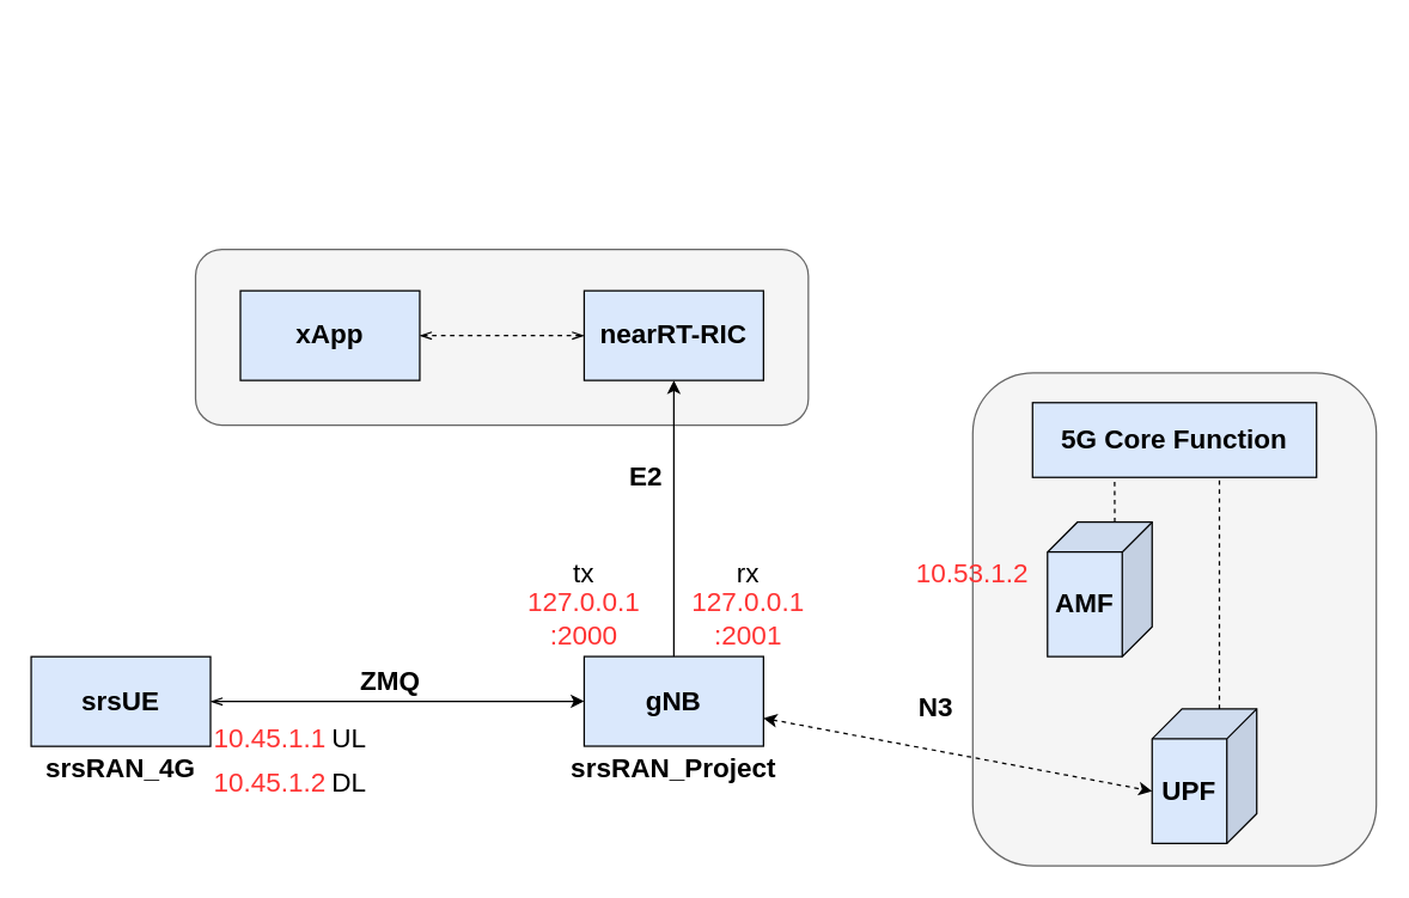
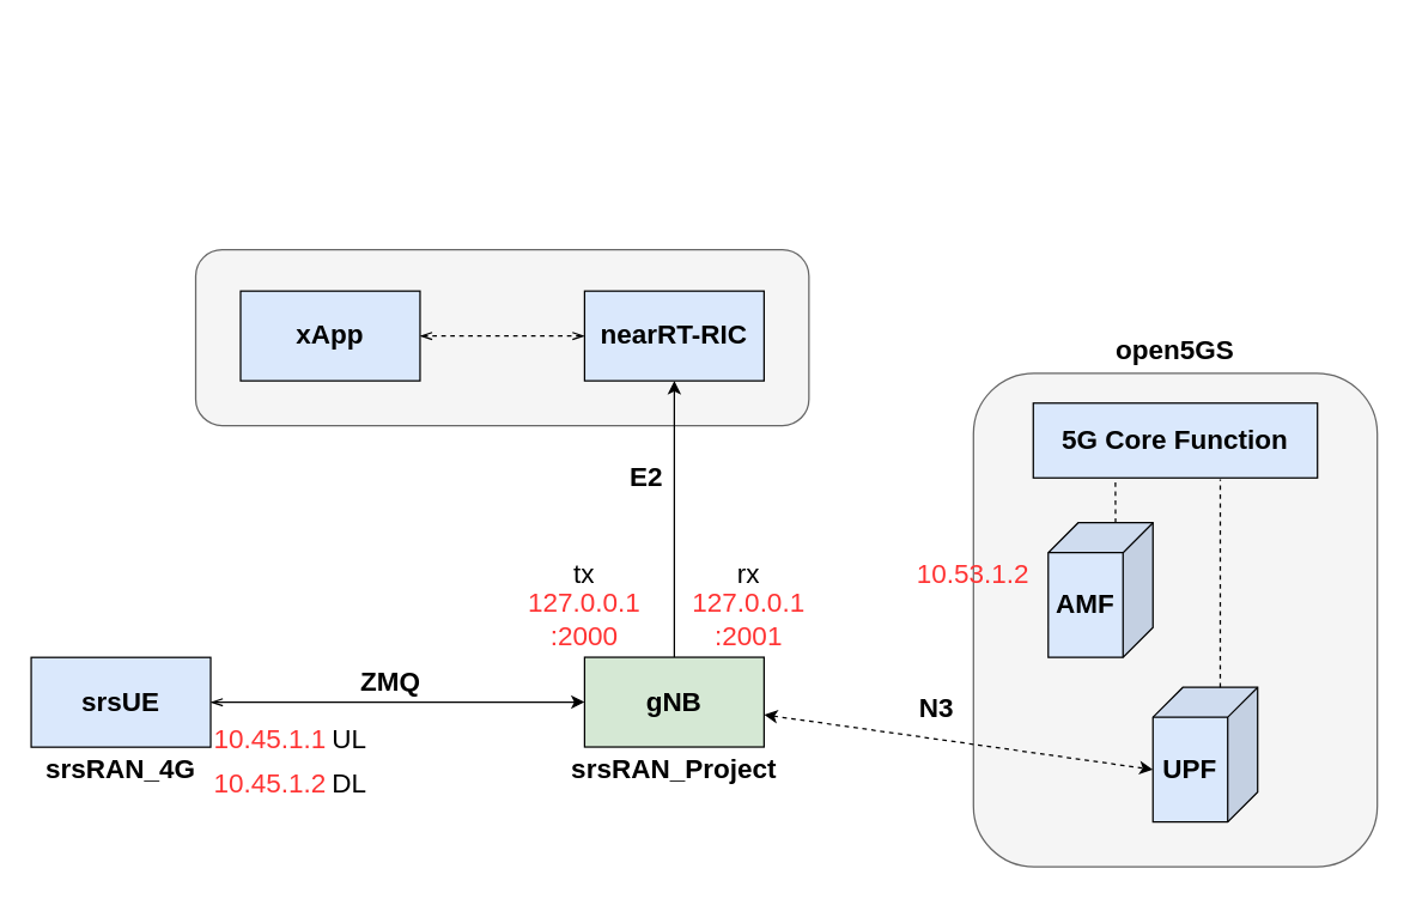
  <mxCell id="0" />
  <mxCell id="1" parent="0" />
  <mxCell id="2" value="" style="rounded=1;whiteSpace=wrap;html=1;fillColor=#f5f5f5;fontColor=#333333;strokeColor=#666666;rotation=90;" parent="1" vertex="1"><mxGeometry x="276.25" y="20.25" width="117.5" height="410" as="geometry" /></mxCell>
  <mxCell id="3" value="" style="rounded=1;whiteSpace=wrap;html=1;fillColor=#f5f5f5;fontColor=#333333;strokeColor=#666666;" parent="1" vertex="1"><mxGeometry x="650" y="249" width="270" height="330" as="geometry" /></mxCell>
  <mxCell id="4" style="edgeStyle=orthogonalEdgeStyle;rounded=0;orthogonalLoop=1;jettySize=auto;html=1;exitX=1;exitY=0.5;exitDx=0;exitDy=0;startArrow=openThin;startFill=0;fontSize=18;" parent="1" source="6" target="10" edge="1"><mxGeometry relative="1" as="geometry" /></mxCell>
  <mxCell id="5" value="ZMQ" style="edgeLabel;html=1;align=center;verticalAlign=middle;resizable=0;points=[];fontSize=18;fontStyle=1" parent="4" vertex="1" connectable="0"><mxGeometry relative="1" as="geometry"><mxPoint x="-5" y="-13" as="offset" /></mxGeometry></mxCell>
  <mxCell id="6" value="srsUE" style="rounded=0;whiteSpace=wrap;html=1;fillColor=#dae8fc;strokeColor=#000000;fontSize=18;fontStyle=1" parent="1" vertex="1"><mxGeometry x="20" y="439" width="120" height="60" as="geometry" /></mxCell>
  <mxCell id="7" value="srsRAN_4G" style="text;html=1;align=center;verticalAlign=middle;whiteSpace=wrap;rounded=0;fontSize=18;fontStyle=1" parent="1" vertex="1"><mxGeometry x="50" y="499" width="60" height="30" as="geometry" /></mxCell>
  <mxCell id="8" style="edgeStyle=orthogonalEdgeStyle;rounded=0;orthogonalLoop=1;jettySize=auto;html=1;exitX=0.5;exitY=0;exitDx=0;exitDy=0;entryX=0.5;entryY=1;entryDx=0;entryDy=0;" parent="1" source="10" target="23" edge="1"><mxGeometry relative="1" as="geometry" /></mxCell>
  <mxCell id="9" value="&lt;b&gt;&lt;font style=&quot;font-size: 18px;&quot;&gt;E2&lt;/font&gt;&lt;/b&gt;" style="edgeLabel;html=1;align=center;verticalAlign=middle;resizable=0;points=[];" parent="8" vertex="1" connectable="0"><mxGeometry x="0.083" y="-2" relative="1" as="geometry"><mxPoint x="-22" y="-20" as="offset" /></mxGeometry></mxCell>
- <mxCell id="10" value="gNB" style="rounded=0;whiteSpace=wrap;html=1;fillColor=#dae8fc;strokeColor=#000000;fontSize=18;fontStyle=1" parent="1" vertex="1"><mxGeometry x="390" y="438.9" width="120" height="60" as="geometry" /></mxCell>
+ <mxCell id="10" value="gNB" style="rounded=0;whiteSpace=wrap;html=1;fillColor=#d5e8d4;strokeColor=#000000;fontSize=18;fontStyle=1;" parent="1" vertex="1"><mxGeometry x="390" y="438.9" width="120" height="60" as="geometry" /></mxCell>
  <mxCell id="11" value="srsRAN_Project" style="text;html=1;align=center;verticalAlign=middle;whiteSpace=wrap;rounded=0;fontSize=18;fontStyle=1" parent="1" vertex="1"><mxGeometry x="420" y="498.9" width="60" height="30" as="geometry" /></mxCell>
  <mxCell id="12" value="10.45.1.1" style="text;html=1;align=center;verticalAlign=middle;whiteSpace=wrap;rounded=0;fontColor=#FF3333;fontSize=18;" parent="1" vertex="1"><mxGeometry x="150" y="479" width="60" height="30" as="geometry" /></mxCell>
  <mxCell id="13" value="10.45.1.2" style="text;html=1;align=center;verticalAlign=middle;whiteSpace=wrap;rounded=0;fontColor=#FF3333;fontSize=18;" parent="1" vertex="1"><mxGeometry x="150" y="509" width="60" height="30" as="geometry" /></mxCell>
  <mxCell id="14" value="&lt;font style=&quot;font-size: 18px;&quot;&gt;AMF&lt;/font&gt;" style="shape=cube;whiteSpace=wrap;html=1;boundedLbl=1;backgroundOutline=1;darkOpacity=0.05;darkOpacity2=0.1;flipH=1;fillColor=#dae8fc;strokeColor=#000000;fontStyle=1" parent="1" vertex="1"><mxGeometry x="700" y="349" width="70" height="90" as="geometry" /></mxCell>
- <mxCell id="15" value="&lt;font style=&quot;font-size: 18px;&quot;&gt;UPF&lt;/font&gt;" style="shape=cube;whiteSpace=wrap;html=1;boundedLbl=1;backgroundOutline=1;darkOpacity=0.05;darkOpacity2=0.1;flipH=1;fillColor=#dae8fc;strokeColor=#000000;fontStyle=1" parent="1" vertex="1"><mxGeometry x="770" y="474" width="70" height="90" as="geometry" /></mxCell>
+ <mxCell id="15" value="&lt;font style=&quot;font-size: 18px;&quot;&gt;UPF&lt;/font&gt;" style="shape=cube;whiteSpace=wrap;html=1;boundedLbl=1;backgroundOutline=1;darkOpacity=0.05;darkOpacity2=0.1;flipH=1;fillColor=#dae8fc;strokeColor=#000000;fontStyle=1" parent="1" vertex="1"><mxGeometry x="770" y="459" width="70" height="90" as="geometry" /></mxCell>
  <mxCell id="16" value="" style="endArrow=classic;startArrow=classic;html=1;rounded=0;entryX=0;entryY=0;entryDx=70;entryDy=55;entryPerimeter=0;dashed=1;" parent="1" source="10" target="15" edge="1"><mxGeometry width="50" height="50" relative="1" as="geometry"><mxPoint x="590" y="484" as="sourcePoint" /><mxPoint x="699" y="419" as="targetPoint" /></mxGeometry></mxCell>
  <mxCell id="17" value="&lt;font style=&quot;font-size: 18px;&quot;&gt;N3&lt;/font&gt;" style="edgeLabel;html=1;align=center;verticalAlign=middle;resizable=0;points=[];fontStyle=1" parent="1" vertex="1" connectable="0"><mxGeometry x="600.001" y="399.001" as="geometry"><mxPoint x="24" y="73" as="offset" /></mxGeometry></mxCell>
  <mxCell id="18" value="5G Core Function" style="rounded=0;whiteSpace=wrap;html=1;fillColor=#dae8fc;strokeColor=#000000;fontSize=18;fontStyle=1" parent="1" vertex="1"><mxGeometry x="690" y="269" width="190" height="50" as="geometry" /></mxCell>
  <mxCell id="19" style="edgeStyle=orthogonalEdgeStyle;rounded=0;orthogonalLoop=1;jettySize=auto;html=1;exitX=0;exitY=0;exitDx=25;exitDy=0;exitPerimeter=0;entryX=0.289;entryY=1.06;entryDx=0;entryDy=0;entryPerimeter=0;dashed=1;endArrow=none;endFill=0;" parent="1" source="14" target="18" edge="1"><mxGeometry relative="1" as="geometry" /></mxCell>
  <mxCell id="20" style="edgeStyle=orthogonalEdgeStyle;rounded=0;orthogonalLoop=1;jettySize=auto;html=1;exitX=0;exitY=0;exitDx=25;exitDy=0;exitPerimeter=0;entryX=0.658;entryY=1.02;entryDx=0;entryDy=0;entryPerimeter=0;dashed=1;endArrow=none;endFill=0;" parent="1" source="15" target="18" edge="1"><mxGeometry relative="1" as="geometry" /></mxCell>
  <mxCell id="21" value="10.53.1.2" style="text;html=1;align=center;verticalAlign=middle;whiteSpace=wrap;rounded=0;fontColor=#FF3333;fontSize=18;" parent="1" vertex="1"><mxGeometry x="620" y="369" width="60" height="30" as="geometry" /></mxCell>
+ <mxCell id="22" value="open5GS" style="text;html=1;align=center;verticalAlign=middle;whiteSpace=wrap;rounded=0;fontSize=18;fontStyle=1" parent="1" vertex="1"><mxGeometry x="755" y="219" width="60" height="30" as="geometry" /></mxCell>
  <mxCell id="23" value="nearRT-RIC" style="rounded=0;whiteSpace=wrap;html=1;fillColor=#dae8fc;strokeColor=#000000;fontSize=18;fontStyle=1" parent="1" vertex="1"><mxGeometry x="390" y="194.1" width="120" height="60" as="geometry" /></mxCell>
  <mxCell id="24" style="edgeStyle=orthogonalEdgeStyle;rounded=0;orthogonalLoop=1;jettySize=auto;html=1;exitX=1;exitY=0.5;exitDx=0;exitDy=0;entryX=0;entryY=0.5;entryDx=0;entryDy=0;dashed=1;startArrow=openThin;startFill=0;endArrow=openThin;endFill=0;" parent="1" source="25" target="23" edge="1"><mxGeometry relative="1" as="geometry" /></mxCell>
  <mxCell id="25" value="xApp" style="rounded=0;whiteSpace=wrap;html=1;fillColor=#dae8fc;strokeColor=#000000;fontSize=18;fontStyle=1" parent="1" vertex="1"><mxGeometry x="160" y="194.1" width="120" height="60" as="geometry" /></mxCell>
  <mxCell id="26" value="&lt;div&gt;127.0.0.1&lt;/div&gt;&lt;div&gt;:2000&lt;br&gt;&lt;/div&gt;" style="text;html=1;align=center;verticalAlign=middle;whiteSpace=wrap;rounded=0;fontColor=#FF3333;fontSize=18;" parent="1" vertex="1"><mxGeometry x="360" y="399" width="60" height="30" as="geometry" /></mxCell>
  <mxCell id="27" value="&lt;div&gt;127.0.0.1&lt;/div&gt;&lt;div&gt;:2001&lt;br&gt;&lt;/div&gt;" style="text;html=1;align=center;verticalAlign=middle;whiteSpace=wrap;rounded=0;fontColor=#FF3333;fontSize=18;" parent="1" vertex="1"><mxGeometry x="470" y="399" width="60" height="30" as="geometry" /></mxCell>
  <mxCell id="28" value="&lt;font style=&quot;font-size: 18px;&quot;&gt;tx&lt;/font&gt;" style="text;html=1;align=center;verticalAlign=middle;whiteSpace=wrap;rounded=0;" parent="1" vertex="1"><mxGeometry x="360" y="369" width="60" height="30" as="geometry" /></mxCell>
  <mxCell id="29" value="&lt;font style=&quot;font-size: 18px;&quot;&gt;rx&lt;/font&gt;" style="text;html=1;align=center;verticalAlign=middle;whiteSpace=wrap;rounded=0;" parent="1" vertex="1"><mxGeometry x="470" y="369" width="60" height="30" as="geometry" /></mxCell>
  <mxCell id="30" value="&lt;font style=&quot;font-size: 18px;&quot;&gt;UL&lt;/font&gt;" style="text;html=1;align=center;verticalAlign=middle;whiteSpace=wrap;rounded=0;" parent="1" vertex="1"><mxGeometry x="203" y="479" width="60" height="30" as="geometry" /></mxCell>
  <mxCell id="31" value="&lt;font style=&quot;font-size: 18px;&quot;&gt;DL&lt;/font&gt;" style="text;html=1;align=center;verticalAlign=middle;whiteSpace=wrap;rounded=0;" parent="1" vertex="1"><mxGeometry x="203" y="509" width="60" height="30" as="geometry" /></mxCell>
